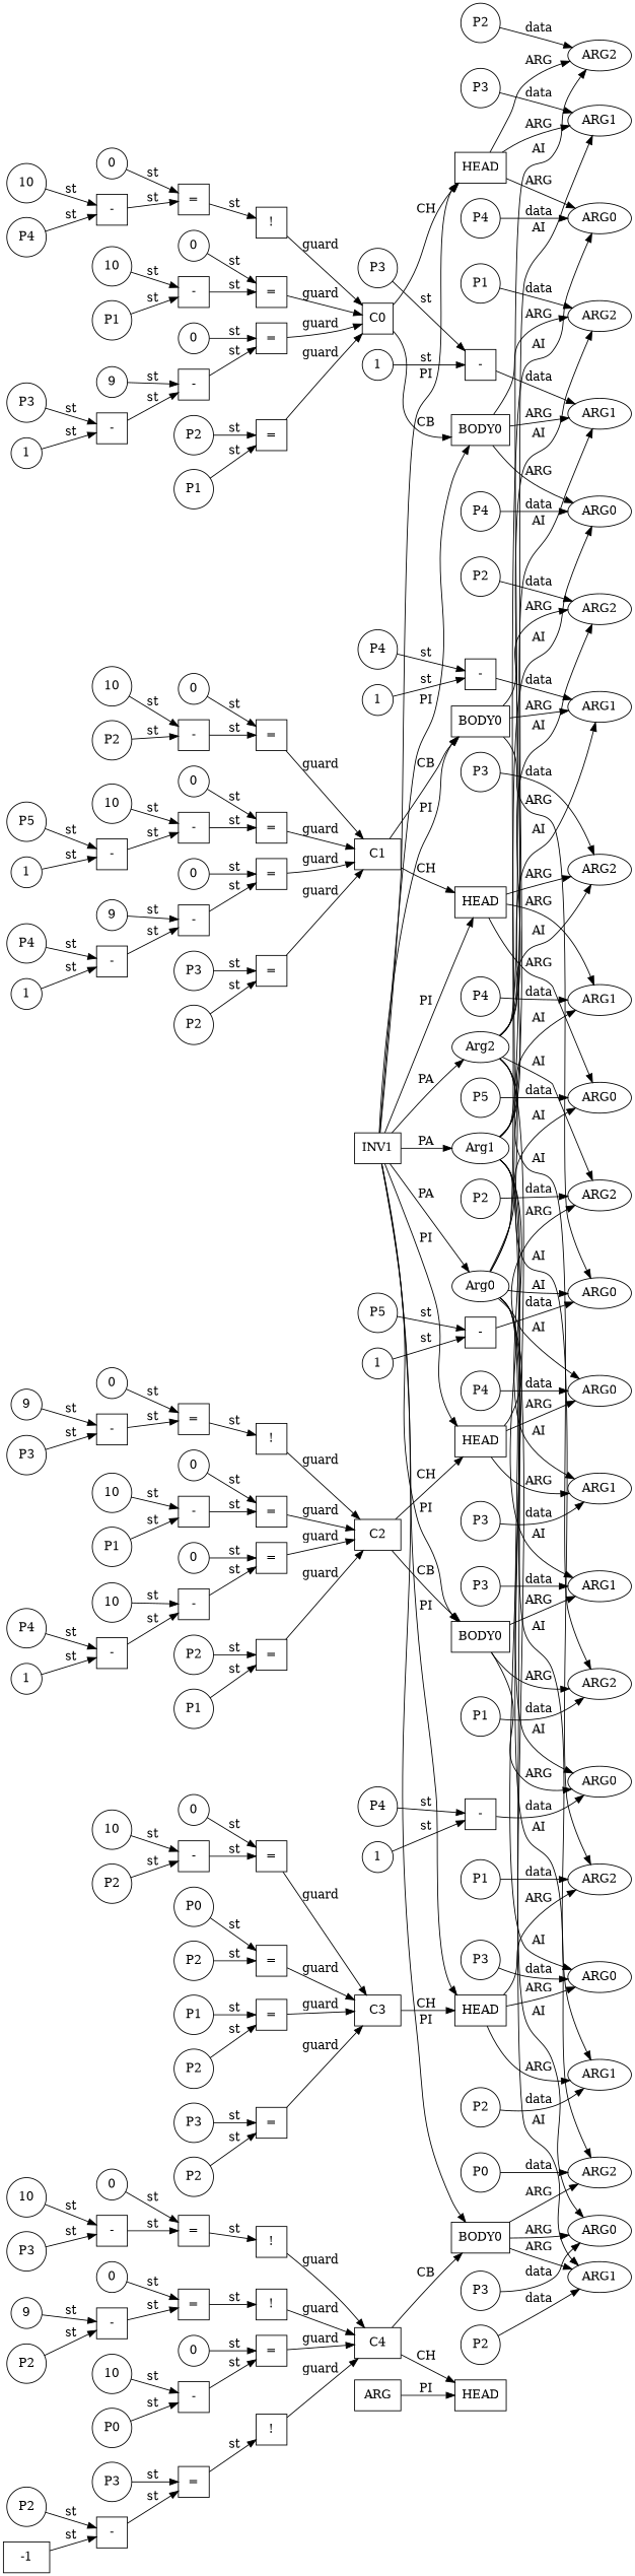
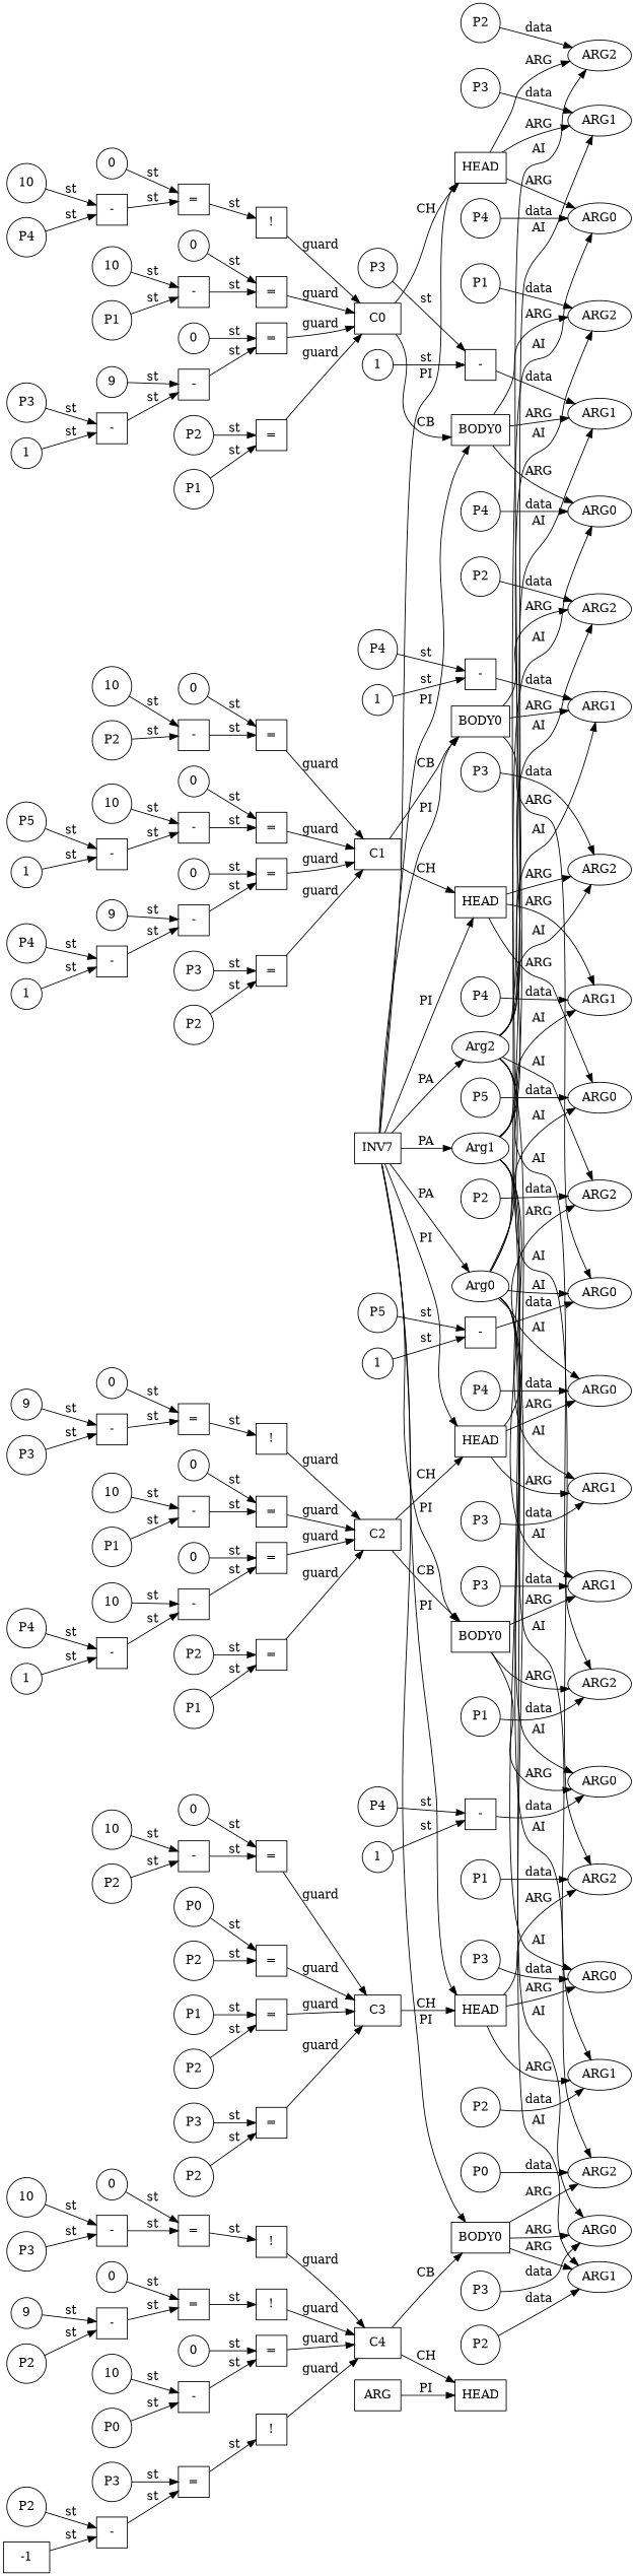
  digraph {
    rankdir=LR
    node [shape=circle]
-   n1 [GNNNodeID=0 label=INV1 nodeName=predicate_0 shape=box]
+   n1 [GNNNodeID=0 label=INV7 nodeName=predicate_0 shape=box]
    n2 [GNNNodeID=1 label=Arg0 nodeName=predicateArgument_0 shape=ellipse]
    n3 [GNNNodeID=2 label=Arg1 nodeName=predicateArgument_1 shape=ellipse]
    n4 [GNNNodeID=3 label=Arg2 nodeName=predicateArgument_2 shape=ellipse]
    n5 [GNNNodeID=27 label=HEAD nodeName=clauseHead_0 shape=box]
    n6 [GNNNodeID=34 label=BODY0 nodeName=clauseBody_0 shape=box]
    n7 [GNNNodeID=66 label=HEAD nodeName=clauseHead_1 shape=box]
    n8 [GNNNodeID=73 label=BODY0 nodeName=clauseBody_1 shape=box]
    n9 [GNNNodeID=106 label=HEAD nodeName=clauseHead_2 shape=box]
    n10 [GNNNodeID=113 label=BODY0 nodeName=clauseBody_2 shape=box]
    n11 [GNNNodeID=137 label=HEAD nodeName=clauseHead_3 shape=box]
    n12 [GNNNodeID=169 label=BODY0 nodeName=clauseBody_3 shape=box]
    n13 [GNNNodeID=28 label=ARG0 nodeName=clauseArgument_0 shape=ellipse]
    n14 [GNNNodeID=35 label=ARG0 nodeName=clauseArgument_3 shape=ellipse]
    n15 [GNNNodeID=67 label=ARG0 nodeName=clauseArgument_6 shape=ellipse]
    n16 [GNNNodeID=74 label=ARG0 nodeName=clauseArgument_9 shape=ellipse]
    n17 [GNNNodeID=107 label=ARG0 nodeName=clauseArgument_12 shape=ellipse]
    n18 [GNNNodeID=114 label=ARG0 nodeName=clauseArgument_15 shape=ellipse]
    n19 [GNNNodeID=138 label=ARG0 nodeName=clauseArgument_18 shape=ellipse]
    n20 [GNNNodeID=170 label=ARG0 nodeName=clauseArgument_21 shape=ellipse]
    n21 [GNNNodeID=30 label=ARG1 nodeName=clauseArgument_1 shape=ellipse]
    n22 [GNNNodeID=37 label=ARG1 nodeName=clauseArgument_4 shape=ellipse]
    n23 [GNNNodeID=69 label=ARG1 nodeName=clauseArgument_7 shape=ellipse]
    n24 [GNNNodeID=78 label=ARG1 nodeName=clauseArgument_10 shape=ellipse]
    n25 [GNNNodeID=109 label=ARG1 nodeName=clauseArgument_13 shape=ellipse]
    n26 [GNNNodeID=118 label=ARG1 nodeName=clauseArgument_16 shape=ellipse]
    n27 [GNNNodeID=140 label=ARG1 nodeName=clauseArgument_19 shape=ellipse]
    n28 [GNNNodeID=172 label=ARG1 nodeName=clauseArgument_22 shape=ellipse]
    n29 [GNNNodeID=32 label=ARG2 nodeName=clauseArgument_2 shape=ellipse]
    n30 [GNNNodeID=41 label=ARG2 nodeName=clauseArgument_5 shape=ellipse]
    n31 [GNNNodeID=71 label=ARG2 nodeName=clauseArgument_8 shape=ellipse]
    n32 [GNNNodeID=82 label=ARG2 nodeName=clauseArgument_11 shape=ellipse]
    n33 [GNNNodeID=111 label=ARG2 nodeName=clauseArgument_14 shape=ellipse]
    n34 [GNNNodeID=120 label=ARG2 nodeName=clauseArgument_17 shape=ellipse]
    n35 [GNNNodeID=142 label=ARG2 nodeName=clauseArgument_20 shape=ellipse]
    n36 [GNNNodeID=174 label=ARG2 nodeName=clauseArgument_23 shape=ellipse]
    n37 [GNNNodeID=4 label=ARG nodeName=predicate_1 shape=box]
    n38 [GNNNodeID=168 label=HEAD nodeName=clauseHead_4 shape=box]
-   n39 [GNNNodeID=5 label=C0 nodeName=clause_0 shape=square]
+   n39 [GNNNodeID=5 label=C0 nodeName=clause_0 shape=box]
    n40 [GNNNodeID=6 label="!" nodeName="!_6" shape=square]
    n41 [GNNNodeID=7 label="=" nodeName=">=_7" shape=square]
    n42 [GNNNodeID=8 label=0 nodeName="0_8"]
    n43 [GNNNodeID=9 label="-" nodeName="-_9" shape=square]
    n44 [GNNNodeID=10 label=10 nodeName="10_10"]
    n45 [GNNNodeID=11 label=P4 nodeName=P4_11]
    n46 [GNNNodeID=12 label="=" nodeName=">=_12" shape=square]
    n47 [GNNNodeID=13 label=0 nodeName="0_13"]
    n48 [GNNNodeID=14 label="-" nodeName="-_14" shape=square]
    n49 [GNNNodeID=15 label=10 nodeName="10_15"]
    n50 [GNNNodeID=16 label=P1 nodeName=P1_16]
    n51 [GNNNodeID=17 label="=" nodeName=">=_17" shape=square]
    n52 [GNNNodeID=18 label=0 nodeName="0_18"]
    n53 [GNNNodeID=19 label="-" nodeName="-_19" shape=square]
    n54 [GNNNodeID=20 label=9 nodeName="9_20"]
    n55 [GNNNodeID=21 label="-" nodeName="-_21" shape=square]
    n56 [GNNNodeID=22 label=P3 nodeName=P3_22]
    n57 [GNNNodeID=23 label=1 nodeName="1_23"]
    n58 [GNNNodeID=24 label="=" nodeName="=_24" shape=square]
    n59 [GNNNodeID=25 label=P2 nodeName=P2_25]
    n60 [GNNNodeID=26 label=P1 nodeName=P1_26]
    n61 [GNNNodeID=29 label=P4 nodeName=P4_29]
    n62 [GNNNodeID=31 label=P3 nodeName=P3_31]
    n63 [GNNNodeID=33 label=P2 nodeName=P2_33]
    n64 [GNNNodeID=36 label=P4 nodeName=P4_36]
    n65 [GNNNodeID=38 label="-" nodeName="-_38" shape=square]
    n66 [GNNNodeID=39 label=P3 nodeName=P3_39]
    n67 [GNNNodeID=40 label=1 nodeName="1_40"]
    n68 [GNNNodeID=42 label=P1 nodeName=P1_42]
    n69 [GNNNodeID=43 label=C1 nodeName=clause_1 shape=box]
    n70 [GNNNodeID=44 label="=" nodeName=">=_44" shape=square]
    n71 [GNNNodeID=45 label=0 nodeName="0_45"]
    n72 [GNNNodeID=46 label="-" nodeName="-_46" shape=square]
    n73 [GNNNodeID=47 label=10 nodeName="10_47"]
    n74 [GNNNodeID=48 label=P2 nodeName=P2_48]
    n75 [GNNNodeID=49 label="=" nodeName=">=_49" shape=square]
    n76 [GNNNodeID=50 label=0 nodeName="0_50"]
    n77 [GNNNodeID=51 label="-" nodeName="-_51" shape=square]
    n78 [GNNNodeID=52 label=10 nodeName="10_52"]
    n79 [GNNNodeID=53 label="-" nodeName="-_53" shape=square]
    n80 [GNNNodeID=54 label=P5 nodeName=P5_54]
    n81 [GNNNodeID=55 label=1 nodeName="1_55"]
    n82 [GNNNodeID=56 label="=" nodeName=">=_56" shape=square]
    n83 [GNNNodeID=57 label=0 nodeName="0_57"]
    n84 [GNNNodeID=58 label="-" nodeName="-_58" shape=square]
    n85 [GNNNodeID=59 label=9 nodeName="9_59"]
    n86 [GNNNodeID=60 label="-" nodeName="-_60" shape=square]
    n87 [GNNNodeID=61 label=P4 nodeName=P4_61]
    n88 [GNNNodeID=62 label=1 nodeName="1_62"]
    n89 [GNNNodeID=63 label="=" nodeName="=_63" shape=square]
    n90 [GNNNodeID=64 label=P3 nodeName=P3_64]
    n91 [GNNNodeID=65 label=P2 nodeName=P2_65]
    n92 [GNNNodeID=68 label=P5 nodeName=P5_68]
    n93 [GNNNodeID=70 label=P4 nodeName=P4_70]
    n94 [GNNNodeID=72 label=P3 nodeName=P3_72]
    n95 [GNNNodeID=75 label="-" nodeName="-_75" shape=square]
    n96 [GNNNodeID=76 label=P5 nodeName=P5_76]
    n97 [GNNNodeID=77 label=1 nodeName="1_77"]
    n98 [GNNNodeID=79 label="-" nodeName="-_79" shape=square]
    n99 [GNNNodeID=80 label=P4 nodeName=P4_80]
    n100 [GNNNodeID=81 label=1 nodeName="1_81"]
    n101 [GNNNodeID=83 label=P2 nodeName=P2_83]
    n102 [GNNNodeID=84 label=C2 nodeName=clause_2 shape=box]
    n103 [GNNNodeID=85 label="!" nodeName="!_85" shape=square]
    n104 [GNNNodeID=86 label="=" nodeName=">=_86" shape=square]
    n105 [GNNNodeID=87 label=0 nodeName="0_87"]
    n106 [GNNNodeID=88 label="-" nodeName="-_88" shape=square]
    n107 [GNNNodeID=89 label=9 nodeName="9_89"]
    n108 [GNNNodeID=90 label=P3 nodeName=P3_90]
    n109 [GNNNodeID=91 label="=" nodeName=">=_91" shape=square]
    n110 [GNNNodeID=92 label=0 nodeName="0_92"]
    n111 [GNNNodeID=93 label="-" nodeName="-_93" shape=square]
    n112 [GNNNodeID=94 label=10 nodeName="10_94"]
    n113 [GNNNodeID=95 label=P1 nodeName=P1_95]
    n114 [GNNNodeID=96 label="=" nodeName=">=_96" shape=square]
    n115 [GNNNodeID=97 label=0 nodeName="0_97"]
    n116 [GNNNodeID=98 label="-" nodeName="-_98" shape=square]
    n117 [GNNNodeID=99 label=10 nodeName="10_99"]
    n118 [GNNNodeID=100 label="-" nodeName="-_100" shape=square]
    n119 [GNNNodeID=101 label=P4 nodeName=P4_101]
    n120 [GNNNodeID=102 label=1 nodeName="1_102"]
    n121 [GNNNodeID=103 label="=" nodeName="=_103" shape=square]
    n122 [GNNNodeID=104 label=P2 nodeName=P2_104]
    n123 [GNNNodeID=105 label=P1 nodeName=P1_105]
    n124 [GNNNodeID=108 label=P4 nodeName=P4_108]
    n125 [GNNNodeID=110 label=P3 nodeName=P3_110]
    n126 [GNNNodeID=112 label=P2 nodeName=P2_112]
    n127 [GNNNodeID=115 label="-" nodeName="-_115" shape=square]
    n128 [GNNNodeID=116 label=P4 nodeName=P4_116]
    n129 [GNNNodeID=117 label=1 nodeName="1_117"]
    n130 [GNNNodeID=119 label=P3 nodeName=P3_119]
    n131 [GNNNodeID=121 label=P1 nodeName=P1_121]
    n132 [GNNNodeID=122 label=C3 nodeName=clause_3 shape=box]
    n133 [GNNNodeID=123 label="=" nodeName=">=_123" shape=square]
    n134 [GNNNodeID=124 label=0 nodeName="0_124"]
    n135 [GNNNodeID=125 label="-" nodeName="-_125" shape=square]
    n136 [GNNNodeID=126 label=10 nodeName="10_126"]
    n137 [GNNNodeID=127 label=P2 nodeName=P2_127]
    n138 [GNNNodeID=128 label="=" nodeName="=_128" shape=square]
    n139 [GNNNodeID=129 label=P0 nodeName=P0_129]
    n140 [GNNNodeID=130 label=P2 nodeName=P2_130]
    n141 [GNNNodeID=131 label="=" nodeName="=_131" shape=square]
    n142 [GNNNodeID=132 label=P1 nodeName=P1_132]
    n143 [GNNNodeID=133 label=P2 nodeName=P2_133]
    n144 [GNNNodeID=134 label="=" nodeName="=_134" shape=square]
    n145 [GNNNodeID=135 label=P3 nodeName=P3_135]
    n146 [GNNNodeID=136 label=P2 nodeName=P2_136]
    n147 [GNNNodeID=139 label=P3 nodeName=P3_139]
    n148 [GNNNodeID=141 label=P2 nodeName=P2_141]
    n149 [GNNNodeID=143 label=P1 nodeName=P1_143]
    n150 [GNNNodeID=144 label=C4 nodeName=clause_4 shape=box]
    n151 [GNNNodeID=145 label="!" nodeName="!_145" shape=square]
    n152 [GNNNodeID=146 label="=" nodeName=">=_146" shape=square]
    n153 [GNNNodeID=147 label=0 nodeName="0_147"]
    n154 [GNNNodeID=148 label="-" nodeName="-_148" shape=square]
    n155 [GNNNodeID=149 label=10 nodeName="10_149"]
    n156 [GNNNodeID=150 label=P3 nodeName=P3_150]
    n157 [GNNNodeID=151 label="!" nodeName="!_151" shape=square]
    n158 [GNNNodeID=152 label="=" nodeName=">=_152" shape=square]
    n159 [GNNNodeID=153 label=0 nodeName="0_153"]
    n160 [GNNNodeID=154 label="-" nodeName="-_154" shape=square]
    n161 [GNNNodeID=155 label=9 nodeName="9_155"]
    n162 [GNNNodeID=156 label=P2 nodeName=P2_156]
    n163 [GNNNodeID=157 label="=" nodeName=">=_157" shape=square]
    n164 [GNNNodeID=158 label=0 nodeName="0_158"]
    n165 [GNNNodeID=159 label="-" nodeName="-_159" shape=square]
    n166 [GNNNodeID=160 label=10 nodeName="10_160"]
    n167 [GNNNodeID=161 label=P0 nodeName=P0_161]
    n168 [GNNNodeID=162 label="!" nodeName="!_162" shape=square]
    n169 [GNNNodeID=163 label="=" nodeName="=_163" shape=square]
    n170 [GNNNodeID=164 label=P3 nodeName=P3_164]
    n171 [GNNNodeID=165 label="-" nodeName="-_165" shape=square]
    n172 [GNNNodeID=166 label=P2 nodeName=P2_166]
    n173 [GNNNodeID=167 label=-1 nodeName="-1_167" shape=box]
    n174 [GNNNodeID=171 label=P3 nodeName=P3_171]
    n175 [GNNNodeID=173 label=P2 nodeName=P2_173]
    n176 [GNNNodeID=175 label=P0 nodeName=P0_175]
    n1 -> n2 [label=PA]
    n1 -> n3 [label=PA]
    n1 -> n4 [label=PA]
    n1 -> n5 [label=PI]
    n1 -> n6 [label=PI]
    n1 -> n7 [label=PI]
    n1 -> n8 [label=PI]
    n1 -> n9 [label=PI]
    n1 -> n10 [label=PI]
    n1 -> n11 [label=PI]
    n1 -> n12 [label=PI]
    n2 -> n13 [label=AI]
    n2 -> n14 [label=AI]
    n2 -> n15 [label=AI]
    n2 -> n16 [label=AI]
    n2 -> n17 [label=AI]
    n2 -> n18 [label=AI]
    n2 -> n19 [label=AI]
    n2 -> n20 [label=AI]
    n3 -> n21 [label=AI]
    n3 -> n22 [label=AI]
    n3 -> n23 [label=AI]
    n3 -> n24 [label=AI]
    n3 -> n25 [label=AI]
    n3 -> n26 [label=AI]
    n3 -> n27 [label=AI]
    n3 -> n28 [label=AI]
    n4 -> n29 [label=AI]
    n4 -> n30 [label=AI]
    n4 -> n31 [label=AI]
    n4 -> n32 [label=AI]
    n4 -> n33 [label=AI]
    n4 -> n34 [label=AI]
    n4 -> n35 [label=AI]
    n4 -> n36 [label=AI]
    n5 -> n13 [label=ARG]
    n5 -> n21 [label=ARG]
    n5 -> n29 [label=ARG]
    n6 -> n14 [label=ARG]
    n6 -> n22 [label=ARG]
    n6 -> n30 [label=ARG]
    n7 -> n15 [label=ARG]
    n7 -> n23 [label=ARG]
    n7 -> n31 [label=ARG]
    n8 -> n16 [label=ARG]
    n8 -> n24 [label=ARG]
    n8 -> n32 [label=ARG]
    n9 -> n17 [label=ARG]
    n9 -> n25 [label=ARG]
    n9 -> n33 [label=ARG]
    n10 -> n18 [label=ARG]
    n10 -> n26 [label=ARG]
    n10 -> n34 [label=ARG]
    n11 -> n19 [label=ARG]
    n11 -> n27 [label=ARG]
    n11 -> n35 [label=ARG]
    n12 -> n20 [label=ARG]
    n12 -> n28 [label=ARG]
    n12 -> n36 [label=ARG]
    n37 -> n38 [label=PI]
    n39 -> n5 [label=CH]
    n39 -> n6 [label=CB]
    n40 -> n39 [label=guard]
    n41 -> n40 [label=st]
    n42 -> n41 [label=st]
    n43 -> n41 [label=st]
    n44 -> n43 [label=st]
    n45 -> n43 [label=st]
    n46 -> n39 [label=guard]
    n47 -> n46 [label=st]
    n48 -> n46 [label=st]
    n49 -> n48 [label=st]
    n50 -> n48 [label=st]
    n51 -> n39 [label=guard]
    n52 -> n51 [label=st]
    n53 -> n51 [label=st]
    n54 -> n53 [label=st]
    n55 -> n53 [label=st]
    n56 -> n55 [label=st]
    n57 -> n55 [label=st]
    n58 -> n39 [label=guard]
    n59 -> n58 [label=st]
    n60 -> n58 [label=st]
    n61 -> n13 [label=data]
    n62 -> n21 [label=data]
    n63 -> n29 [label=data]
    n64 -> n14 [label=data]
    n65 -> n22 [label=data]
    n66 -> n65 [label=st]
    n67 -> n65 [label=st]
    n68 -> n30 [label=data]
    n69 -> n7 [label=CH]
    n69 -> n8 [label=CB]
    n70 -> n69 [label=guard]
    n71 -> n70 [label=st]
    n72 -> n70 [label=st]
    n73 -> n72 [label=st]
    n74 -> n72 [label=st]
    n75 -> n69 [label=guard]
    n76 -> n75 [label=st]
    n77 -> n75 [label=st]
    n78 -> n77 [label=st]
    n79 -> n77 [label=st]
    n80 -> n79 [label=st]
    n81 -> n79 [label=st]
    n82 -> n69 [label=guard]
    n83 -> n82 [label=st]
    n84 -> n82 [label=st]
    n85 -> n84 [label=st]
    n86 -> n84 [label=st]
    n87 -> n86 [label=st]
    n88 -> n86 [label=st]
    n89 -> n69 [label=guard]
    n90 -> n89 [label=st]
    n91 -> n89 [label=st]
    n92 -> n15 [label=data]
    n93 -> n23 [label=data]
    n94 -> n31 [label=data]
    n95 -> n16 [label=data]
    n96 -> n95 [label=st]
    n97 -> n95 [label=st]
    n98 -> n24 [label=data]
    n99 -> n98 [label=st]
    n100 -> n98 [label=st]
    n101 -> n32 [label=data]
    n102 -> n9 [label=CH]
    n102 -> n10 [label=CB]
    n103 -> n102 [label=guard]
    n104 -> n103 [label=st]
    n105 -> n104 [label=st]
    n106 -> n104 [label=st]
    n107 -> n106 [label=st]
    n108 -> n106 [label=st]
    n109 -> n102 [label=guard]
    n110 -> n109 [label=st]
    n111 -> n109 [label=st]
    n112 -> n111 [label=st]
    n113 -> n111 [label=st]
    n114 -> n102 [label=guard]
    n115 -> n114 [label=st]
    n116 -> n114 [label=st]
    n117 -> n116 [label=st]
    n118 -> n116 [label=st]
    n119 -> n118 [label=st]
    n120 -> n118 [label=st]
    n121 -> n102 [label=guard]
    n122 -> n121 [label=st]
    n123 -> n121 [label=st]
    n124 -> n17 [label=data]
    n125 -> n25 [label=data]
    n126 -> n33 [label=data]
    n127 -> n18 [label=data]
    n128 -> n127 [label=st]
    n129 -> n127 [label=st]
    n130 -> n26 [label=data]
    n131 -> n34 [label=data]
    n132 -> n11 [label=CH]
    n133 -> n132 [label=guard]
    n134 -> n133 [label=st]
    n135 -> n133 [label=st]
    n136 -> n135 [label=st]
    n137 -> n135 [label=st]
    n138 -> n132 [label=guard]
    n139 -> n138 [label=st]
    n140 -> n138 [label=st]
    n141 -> n132 [label=guard]
    n142 -> n141 [label=st]
    n143 -> n141 [label=st]
    n144 -> n132 [label=guard]
    n145 -> n144 [label=st]
    n146 -> n144 [label=st]
    n147 -> n19 [label=data]
    n148 -> n27 [label=data]
    n149 -> n35 [label=data]
    n150 -> n12 [label=CB]
    n150 -> n38 [label=CH]
    n151 -> n150 [label=guard]
    n152 -> n151 [label=st]
    n153 -> n152 [label=st]
    n154 -> n152 [label=st]
    n155 -> n154 [label=st]
    n156 -> n154 [label=st]
    n157 -> n150 [label=guard]
    n158 -> n157 [label=st]
    n159 -> n158 [label=st]
    n160 -> n158 [label=st]
    n161 -> n160 [label=st]
    n162 -> n160 [label=st]
    n163 -> n150 [label=guard]
    n164 -> n163 [label=st]
    n165 -> n163 [label=st]
    n166 -> n165 [label=st]
    n167 -> n165 [label=st]
    n168 -> n150 [label=guard]
    n169 -> n168 [label=st]
    n170 -> n169 [label=st]
    n171 -> n169 [label=st]
    n172 -> n171 [label=st]
    n173 -> n171 [label=st]
    n174 -> n20 [label=data]
    n175 -> n28 [label=data]
    n176 -> n36 [label=data]
  }
